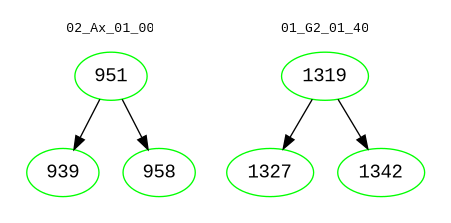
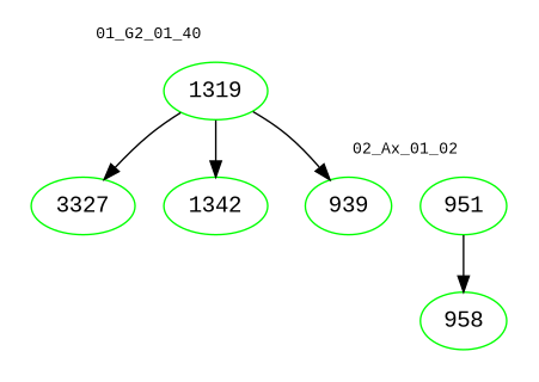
  digraph {
    fontname="Liberation Mono"
    node [color=green fontname="Liberation Mono"]
    edge [color=black fontname="Liberation Mono"]
    n1 [label=951]
    n2 [label=939]
    n3 [label=958]
    n4 [label=1319]
-   n5 [label=1327]
+   n5 [label=3327]
    n6 [label=1342]
    subgraph cluster_1 {
      color=white
      fontsize=10
-     label="02_Ax_01_00"
+     label="02_Ax_01_02"
      n1
      n2
      n3
    }
    subgraph cluster_2 {
      color=white
      fontsize=10
      label="01_G2_01_40"
      n4
      n5
      n6
    }
-   n1 -> n2
+   n4 -> n2
    n1 -> n3
    n4 -> n5
    n4 -> n6
  }
